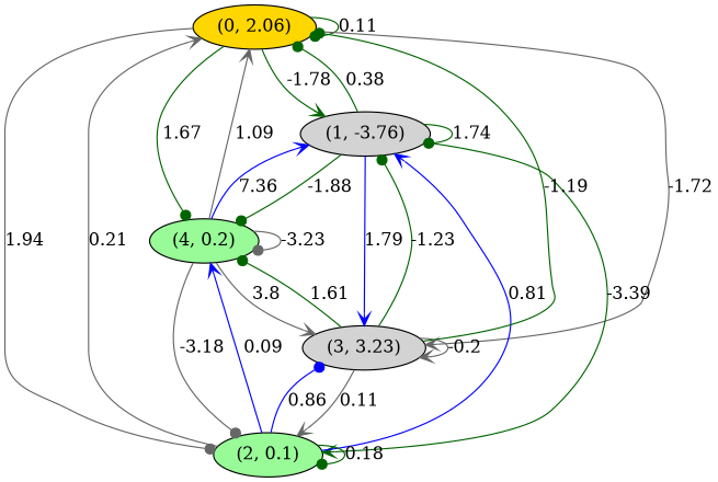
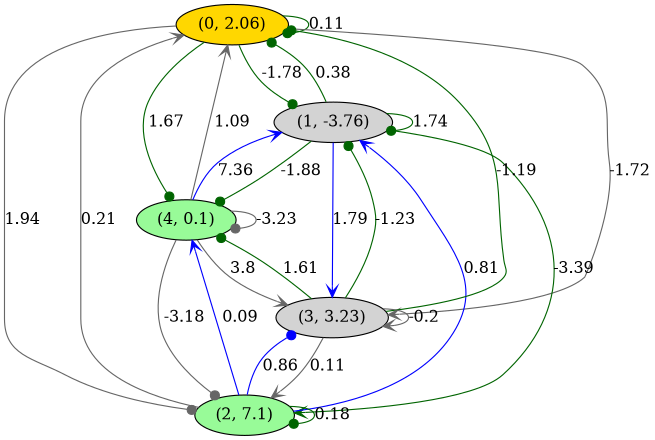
  digraph {
    node [fillcolor=lightgrey style=filled]
    edge [arrowhead=dot color=darkgreen]
    n1 [fillcolor=gold label="(0, 2.06)"]
    n2 [label="(1, -3.76)"]
-   n3 [fillcolor=palegreen label="(2, 0.1)"]
+   n3 [fillcolor=palegreen label="(2, 7.1)"]
    n4 [label="(3, 3.23)"]
-   n5 [fillcolor=palegreen label="(4, 0.2)"]
+   n5 [fillcolor=palegreen label="(4, 0.1)"]
    n1 -> n1 [label=0.11]
-   n1 -> n2 [arrowhead=vee label=-1.78]
+   n1 -> n2 [label=-1.78]
    n1 -> n3 [color=gray40 label=1.94]
    n1 -> n4 [arrowhead=vee color=gray40 label=-1.72]
    n1 -> n5 [label=1.67]
    n2 -> n1 [label=0.38]
    n2 -> n2 [label=1.74]
    n2 -> n3 [arrowhead=vee label=-3.39]
    n2 -> n4 [arrowhead=vee color=blue label=1.79]
    n2 -> n5 [label=-1.88]
    n3 -> n1 [arrowhead=vee color=gray40 label=0.21]
    n3 -> n2 [arrowhead=vee color=blue label=0.81]
    n3 -> n3 [label=0.18]
    n3 -> n4 [color=blue label=0.86]
    n3 -> n5 [arrowhead=vee color=blue label=0.09]
    n4 -> n1 [label=-1.19]
    n4 -> n2 [label=-1.23]
    n4 -> n3 [arrowhead=vee color=gray40 label=0.11]
    n4 -> n4 [arrowhead=vee color=gray40 label=-0.2]
    n4 -> n5 [label=1.61]
    n5 -> n1 [arrowhead=vee color=gray40 label=1.09]
    n5 -> n2 [arrowhead=vee color=blue label=7.36]
    n5 -> n3 [color=gray40 label=-3.18]
    n5 -> n4 [arrowhead=vee color=gray40 label=3.8]
    n5 -> n5 [color=gray40 label=-3.23]
  }
